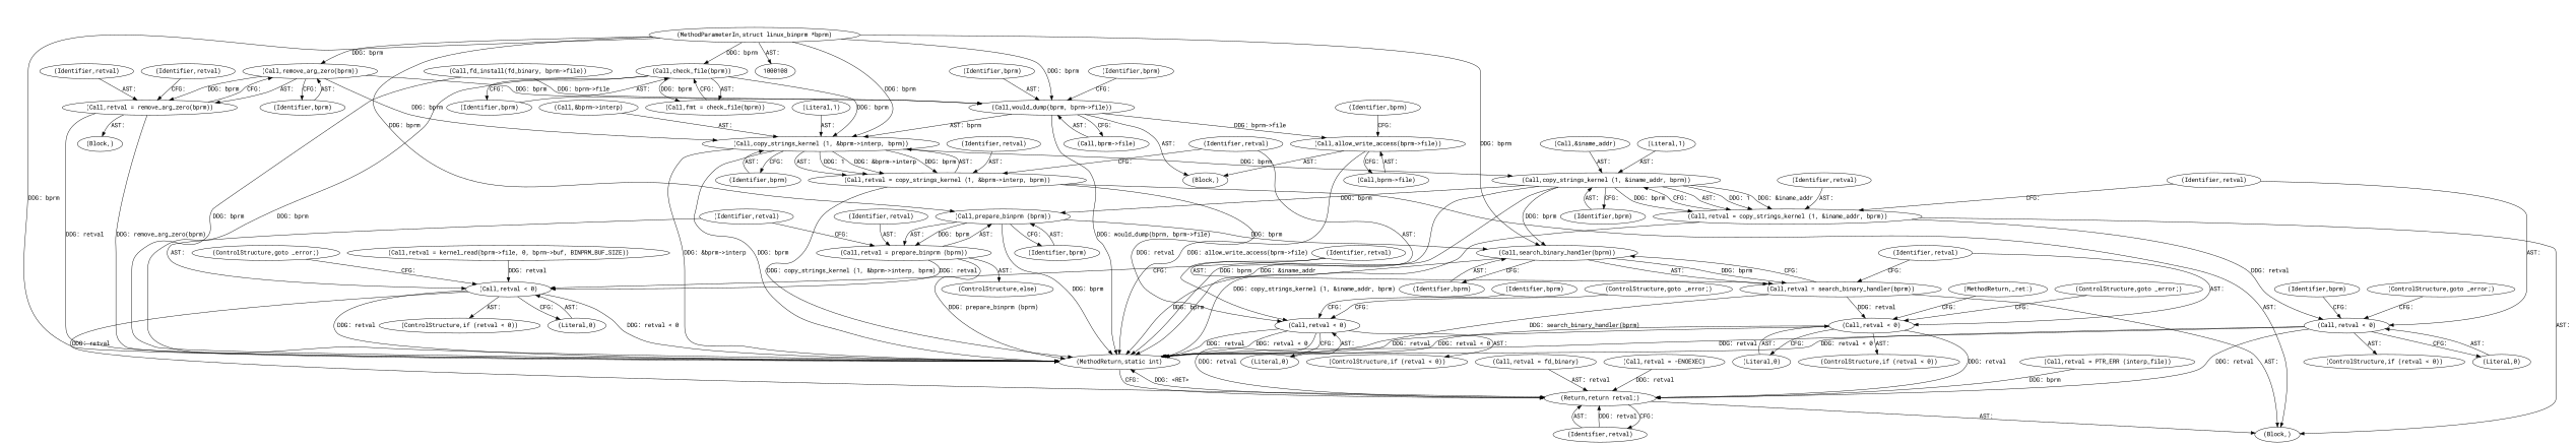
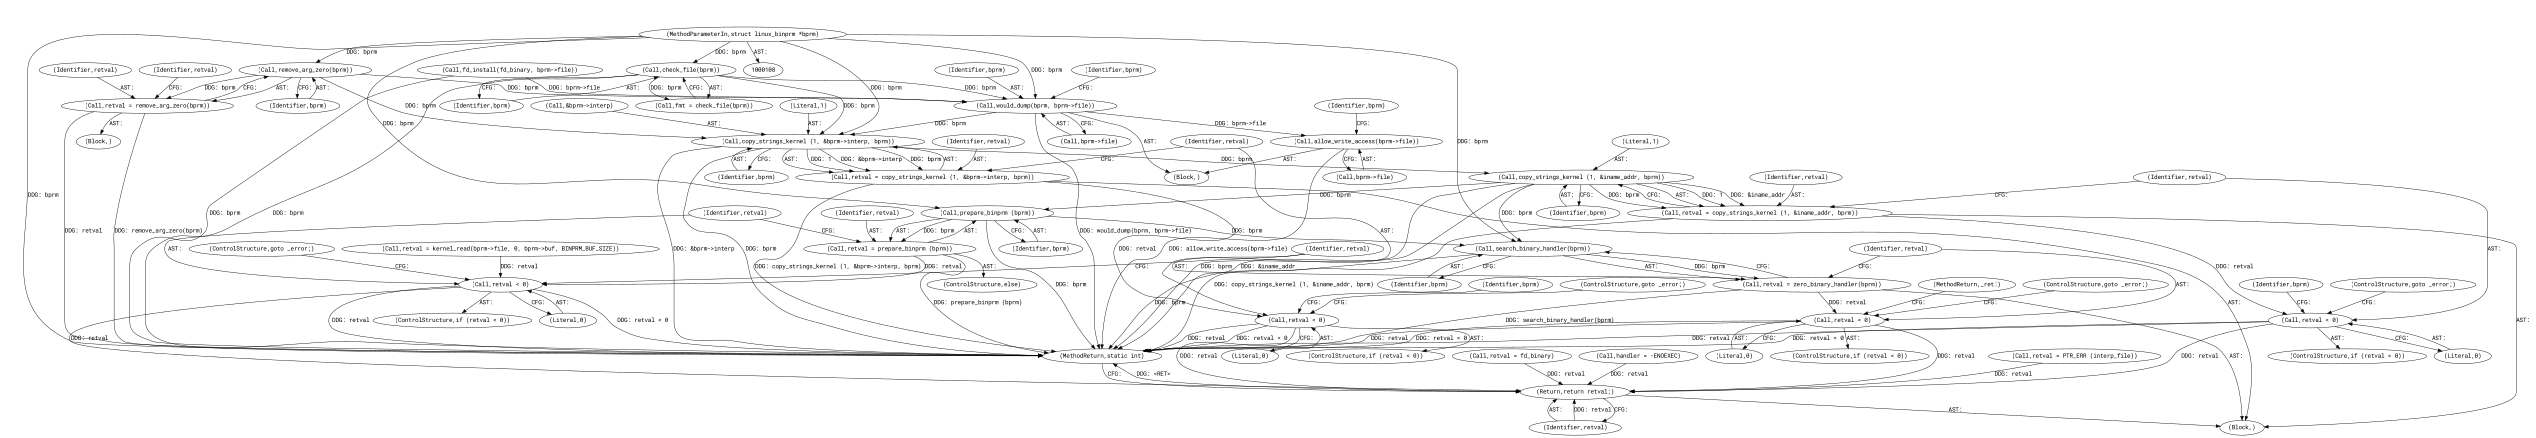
  digraph {
    fontname="Roboto Mono"
    node [fontname="Roboto Mono"]
    edge [fontname="Roboto Mono"]
    n1 [label="(Call,remove_arg_zero(bprm))"]
    n2 [label="(Call,retval = remove_arg_zero(bprm))"]
    n3 [label="(Call,would_dump(bprm, bprm->file))"]
    n4 [label="(Call,copy_strings_kernel (1, &bprm->interp, bprm))"]
    n5 [label="(Identifier,bprm)"]
    n6 [label="(MethodReturn,static int)"]
    n7 [label="(Block,)"]
    n8 [label="(Call,allow_write_access(bprm->file))"]
    n9 [label="(Call,bprm->file)"]
    n10 [label="(Block,)"]
    n11 [label="(Call,copy_strings_kernel (1, &iname_addr, bprm))"]
    n12 [label="(Call,retval = copy_strings_kernel (1, &bprm->interp, bprm))"]
    n13 [label="(Identifier,bprm)"]
    n14 [label="(Return,return retval;)"]
    n15 [label="(Call,check_file(bprm))"]
    n16 [label="(Identifier,bprm)"]
    n17 [label="(Call,fmt = check_file(bprm))"]
    n18 [label="(MethodParameterIn,struct linux_binprm *bprm)"]
    n19 [label="(Call,prepare_binprm (bprm))"]
    n20 [label="(Call,search_binary_handler(bprm))"]
    1000108
    n22 [label="(Call,retval = copy_strings_kernel (1, &iname_addr, bprm))"]
    n23 [label="(Identifier,bprm)"]
    n24 [label="(Call,retval = prepare_binprm (bprm))"]
    n25 [label="(Identifier,bprm)"]
-   n26 [label="(Call,retval = search_binary_handler(bprm))"]
+   n26 [label="(Call,retval = zero_binary_handler(bprm))"]
    n27 [label="(Identifier,bprm)"]
    n28 [label="(Identifier,retval)"]
    n29 [label="(Block,)"]
    n30 [label="(Call,bprm->file)"]
    n31 [label="(Call,retval < 0)"]
    n32 [label="(Literal,0)"]
    n33 [label="(ControlStructure,if (retval < 0))"]
    n34 [label="(Call,retval < 0)"]
    n35 [label="(Literal,0)"]
    n36 [label="(ControlStructure,if (retval < 0))"]
    n37 [label="(Call,retval < 0)"]
    n38 [label="(ControlStructure,else)"]
    n39 [label="(ControlStructure,if (retval < 0))"]
    n40 [label="(Literal,0)"]
    n41 [label="(Call,retval < 0)"]
    n42 [label="(ControlStructure,if (retval < 0))"]
    n43 [label="(Literal,0)"]
    n44 [label="(Identifier,bprm)"]
    n45 [label="(Call,&bprm->interp)"]
    n46 [label="(Identifier,retval)"]
    n47 [label="(ControlStructure,goto _error;)"]
    n48 [label="(Identifier,bprm)"]
    n49 [label="(ControlStructure,goto _error;)"]
    n50 [label="(Identifier,retval)"]
    n51 [label="(ControlStructure,goto _error;)"]
-   n52 [label="(Call,&iname_addr)"]
    n53 [label="(Call,retval = fd_binary)"]
    n54 [label="(Call,fd_install(fd_binary, bprm->file))"]
    n55 [label="(Identifier,bprm)"]
    n56 [label="(Literal,1)"]
-   n57 [label="(Call,retval = -ENOEXEC)"]
+   n57 [label="(Call,handler = -ENOEXEC)"]
    n58 [label="(Identifier,bprm)"]
    n59 [label="(ControlStructure,goto _error;)"]
    n60 [label="(Identifier,retval)"]
    n61 [label="(Identifier,retval)"]
    n62 [label="(Identifier,retval)"]
    n63 [label="(Identifier,retval)"]
    n64 [label="(Literal,1)"]
    n65 [label="(Call,retval = kernel_read(bprm->file, 0, bprm->buf, BINPRM_BUF_SIZE))"]
    n66 [label="(Identifier,retval)"]
    n67 [label="(MethodReturn,_ret:)"]
    n68 [label="(Call,retval = PTR_ERR (interp_file))"]
    n69 [label="(Identifier,retval)"]
    n70 [label="(Identifier,retval)"]
    n71 [label="(Identifier,retval)"]
    n72 [label="(Identifier,bprm)"]
    n1 -> n2 [label="AST: "]
    n1 -> n2 [label="DDG: bprm"]
    n1 -> n3 [label="DDG: bprm"]
    n1 -> n4 [label="DDG: bprm"]
    n1 -> n5 [label="CFG: "]
    n2 -> n1 [label="CFG: "]
    n2 -> n6 [label="DDG: retval"]
    n2 -> n6 [label="DDG: remove_arg_zero(bprm)"]
    n2 -> n7 [label="AST: "]
-   n3 -> n4 [label="AST: bprm"]
+   n3 -> n4 [label="DDG: bprm"]
    n3 -> n6 [label="DDG: would_dump(bprm, bprm->file)"]
    n3 -> n8 [label="DDG: bprm->file"]
    n3 -> n9 [label="CFG: "]
    n3 -> n10 [label="AST: "]
    n4 -> n6 [label="DDG: &bprm->interp"]
    n4 -> n6 [label="DDG: bprm"]
    n4 -> n11 [label="DDG: bprm"]
    n4 -> n12 [label="AST: "]
    n4 -> n12 [label="DDG: 1"]
    n4 -> n12 [label="DDG: &bprm->interp"]
    n4 -> n12 [label="DDG: bprm"]
    n4 -> n13 [label="CFG: "]
    n5 -> n1 [label="AST: "]
    n6 -> n14 [label="CFG: "]
    n8 -> n6 [label="DDG: allow_write_access(bprm->file)"]
    n8 -> n10 [label="AST: "]
    n8 -> n30 [label="CFG: "]
    n9 -> n3 [label="AST: "]
    n11 -> n6 [label="DDG: bprm"]
    n11 -> n6 [label="DDG: &iname_addr"]
    n11 -> n19 [label="DDG: bprm"]
    n11 -> n20 [label="DDG: bprm"]
    n11 -> n22 [label="AST: "]
    n11 -> n22 [label="DDG: 1"]
    n11 -> n22 [label="DDG: &iname_addr"]
    n11 -> n22 [label="DDG: bprm"]
    n11 -> n23 [label="CFG: "]
    n12 -> n4 [label="AST: "]
    n12 -> n6 [label="DDG: copy_strings_kernel (1, &bprm->interp, bprm)"]
    n12 -> n29 [label="AST: "]
    n12 -> n31 [label="DDG: retval"]
    n13 -> n4 [label="AST: "]
    n14 -> n6 [label="DDG: <RET>"]
    n14 -> n28 [label="CFG: "]
    n14 -> n29 [label="AST: "]
+   n15 -> n3 [label="DDG: bprm"]
    n15 -> n4 [label="DDG: bprm"]
    n15 -> n6 [label="DDG: bprm"]
    n15 -> n16 [label="CFG: "]
    n15 -> n17 [label="AST: "]
    n15 -> n17 [label="DDG: bprm"]
    n16 -> n15 [label="AST: "]
    n17 -> n15 [label="CFG: "]
    n18 -> n1 [label="DDG: bprm"]
    n18 -> n3 [label="DDG: bprm"]
    n18 -> n4 [label="DDG: bprm"]
    n18 -> n6 [label="DDG: bprm"]
    n18 -> n15 [label="DDG: bprm"]
    n18 -> n19 [label="DDG: bprm"]
    n18 -> n20 [label="DDG: bprm"]
    n18 -> 1000108 [label="AST: "]
    n19 -> n6 [label="DDG: bprm"]
    n19 -> n20 [label="DDG: bprm"]
    n19 -> n24 [label="AST: "]
    n19 -> n24 [label="DDG: bprm"]
    n19 -> n25 [label="CFG: "]
    n20 -> n6 [label="DDG: bprm"]
    n20 -> n26 [label="AST: "]
    n20 -> n26 [label="DDG: bprm"]
    n20 -> n27 [label="CFG: "]
    n22 -> n6 [label="DDG: copy_strings_kernel (1, &iname_addr, bprm)"]
    n22 -> n11 [label="CFG: "]
    n22 -> n29 [label="AST: "]
    n22 -> n34 [label="DDG: retval"]
    n23 -> n11 [label="AST: "]
    n24 -> n6 [label="DDG: prepare_binprm (bprm)"]
    n24 -> n19 [label="AST: "]
    n24 -> n37 [label="DDG: retval"]
    n24 -> n38 [label="AST: "]
    n25 -> n19 [label="AST: "]
    n26 -> n6 [label="DDG: search_binary_handler(bprm)"]
    n26 -> n20 [label="CFG: "]
    n26 -> n29 [label="AST: "]
    n26 -> n41 [label="DDG: retval"]
    n27 -> n20 [label="AST: "]
    n28 -> n14 [label="AST: "]
    n28 -> n14 [label="DDG: retval"]
    n30 -> n8 [label="AST: "]
    n31 -> n6 [label="DDG: retval < 0"]
    n31 -> n6 [label="DDG: retval"]
    n31 -> n14 [label="DDG: retval"]
    n31 -> n32 [label="CFG: "]
    n31 -> n33 [label="AST: "]
    n32 -> n31 [label="AST: "]
    n34 -> n6 [label="DDG: retval"]
    n34 -> n6 [label="DDG: retval < 0"]
    n34 -> n14 [label="DDG: retval"]
    n34 -> n35 [label="CFG: "]
    n34 -> n36 [label="AST: "]
    n35 -> n34 [label="AST: "]
    n37 -> n6 [label="DDG: retval"]
    n37 -> n6 [label="DDG: retval < 0"]
    n37 -> n14 [label="DDG: retval"]
    n37 -> n39 [label="AST: "]
    n37 -> n40 [label="CFG: "]
    n40 -> n37 [label="AST: "]
    n41 -> n6 [label="DDG: retval"]
    n41 -> n6 [label="DDG: retval < 0"]
    n41 -> n14 [label="DDG: retval"]
    n41 -> n42 [label="AST: "]
    n41 -> n43 [label="CFG: "]
    n43 -> n41 [label="AST: "]
    n44 -> n34 [label="CFG: "]
    n45 -> n4 [label="AST: "]
    n46 -> n22 [label="AST: "]
    n47 -> n37 [label="CFG: "]
    n48 -> n3 [label="CFG: "]
    n49 -> n34 [label="CFG: "]
    n50 -> n2 [label="AST: "]
    n51 -> n41 [label="CFG: "]
-   n52 -> n11 [label="AST: "]
-   n53 -> n14 [label="AST: retval"]
+   n53 -> n14 [label="DDG: retval"]
    n54 -> n3 [label="DDG: bprm->file"]
    n54 -> n6 [label="DDG: bprm"]
    n55 -> n31 [label="CFG: "]
    n56 -> n11 [label="AST: "]
    n57 -> n14 [label="DDG: retval"]
    n58 -> n3 [label="AST: "]
    n59 -> n31 [label="CFG: "]
    n60 -> n12 [label="AST: "]
    n61 -> n2 [label="CFG: "]
    n62 -> n26 [label="AST: "]
    n62 -> n37 [label="CFG: "]
    n63 -> n26 [label="CFG: "]
    n63 -> n41 [label="AST: "]
    n64 -> n4 [label="AST: "]
    n65 -> n37 [label="DDG: retval"]
    n66 -> n24 [label="AST: "]
    n67 -> n41 [label="CFG: "]
-   n68 -> n14 [label="DDG: bprm"]
+   n68 -> n14 [label="DDG: retval"]
    n69 -> n12 [label="CFG: "]
    n69 -> n31 [label="AST: "]
    n70 -> n22 [label="CFG: "]
    n70 -> n34 [label="AST: "]
    n71 -> n24 [label="CFG: "]
    n71 -> n37 [label="AST: "]
    n72 -> n8 [label="CFG: "]
  }
